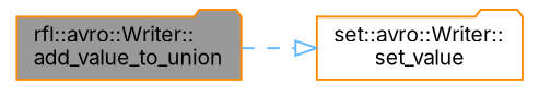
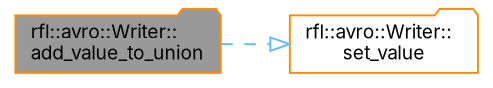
  digraph {
    rankdir=LR
    fontname=Inter
    node [color=darkorange fontname=Inter fontsize=10 shape=folder style=filled]
    n1 [fillcolor=grey60 fontcolor=black height=0.2 label="rfl::avro::Writer::\ladd_value_to_union" width=0.4]
-   n2 [fillcolor=white height=0.2 label="set::avro::Writer::\lset_value" width=0.4]
+   n2 [fillcolor=white height=0.2 label="rfl::avro::Writer::\lset_value" width=0.4]
    n1 -> n2 [color=steelblue1 fontname=Inter fontsize=10 labelfontname=Helvetica labelfontsize=10 style=dashed arrowhead=onormal]
  }
